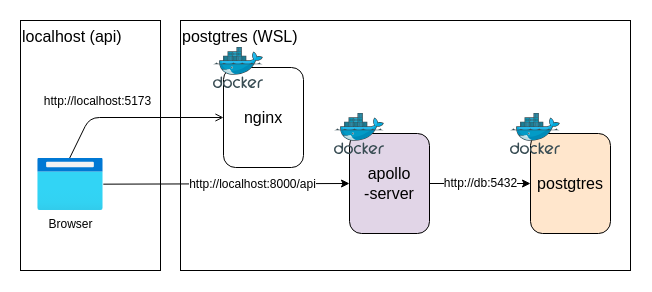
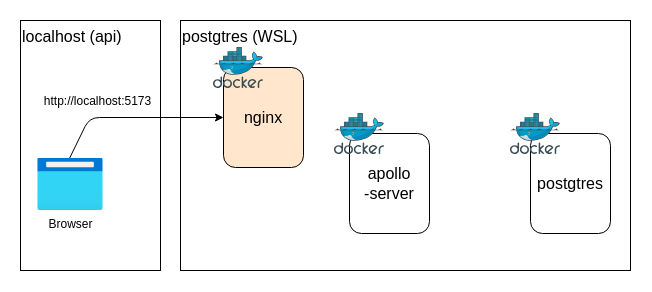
  <mxCell id="0" />
  <mxCell id="1" parent="0" />
  <mxCell id="2" value="&lt;font style=&quot;font-size: 16px;&quot; color=&quot;#000000&quot;&gt;postgtres (WSL)&lt;/font&gt;" style="rounded=0;whiteSpace=wrap;html=1;fillColor=#FFFFFF;strokeColor=#000000;verticalAlign=top;align=left;" vertex="1" parent="1"><mxGeometry x="180" y="20" width="450" height="250" as="geometry" /></mxCell>
  <mxCell id="3" value="" style="edgeStyle=none;html=1;fontColor=#000000;" edge="1" parent="1" source="4" target="5"><mxGeometry relative="1" as="geometry" /></mxCell>
- <mxCell id="4" value="&lt;font style=&quot;font-size: 16px;&quot;&gt;nginx&lt;/font&gt;" style="rounded=1;whiteSpace=wrap;html=1;strokeColor=#000000;fontColor=#000000;fillColor=#FFFFFF;" vertex="1" parent="1"><mxGeometry x="223" y="67" width="80" height="100" as="geometry" /></mxCell>
+ <mxCell id="4" value="&lt;font style=&quot;font-size: 16px;&quot;&gt;nginx&lt;/font&gt;" style="rounded=1;whiteSpace=wrap;html=1;strokeColor=#000000;fontColor=#000000;fillColor=#ffe6cc;" vertex="1" parent="1"><mxGeometry x="223" y="67" width="80" height="100" as="geometry" /></mxCell>
  <mxCell id="5" value="" style="sketch=0;aspect=fixed;html=1;points=[];align=center;image;fontSize=12;image=img/lib/mscae/Docker.svg;strokeColor=#000000;fillColor=#FFFFFF;" vertex="1" parent="1"><mxGeometry x="213" y="47" width="50" height="41" as="geometry" /></mxCell>
- <mxCell id="6" value="http://db:5432" style="edgeStyle=none;html=1;entryX=0;entryY=0.5;entryDx=0;entryDy=0;labelBackgroundColor=#FFFFFF;strokeColor=#000000;fontSize=12;fontColor=#000000;" edge="1" parent="1" source="7" target="8"><mxGeometry relative="1" as="geometry" /></mxCell>
- <mxCell id="7" value="&lt;font style=&quot;font-size: 16px;&quot;&gt;apollo&lt;br&gt;-server&lt;/font&gt;" style="rounded=1;whiteSpace=wrap;html=1;strokeColor=#000000;fontColor=#000000;fillColor=#e1d5e7;" vertex="1" parent="1"><mxGeometry x="349" y="133" width="80" height="100" as="geometry" /></mxCell>
- <mxCell id="8" value="&lt;font style=&quot;font-size: 16px;&quot;&gt;postgtres&lt;/font&gt;" style="rounded=1;whiteSpace=wrap;html=1;strokeColor=#000000;fontColor=#000000;fillColor=#ffe6cc;" vertex="1" parent="1"><mxGeometry x="530" y="133" width="80" height="100" as="geometry" /></mxCell>
+ <mxCell id="7" value="&lt;font style=&quot;font-size: 16px;&quot;&gt;apollo&lt;br&gt;-server&lt;/font&gt;" style="rounded=1;whiteSpace=wrap;html=1;strokeColor=#000000;fontColor=#000000;fillColor=#FFFFFF;" vertex="1" parent="1"><mxGeometry x="349" y="133" width="80" height="100" as="geometry" /></mxCell>
+ <mxCell id="8" value="&lt;font style=&quot;font-size: 16px;&quot;&gt;postgtres&lt;/font&gt;" style="rounded=1;whiteSpace=wrap;html=1;strokeColor=#000000;fontColor=#000000;fillColor=#FFFFFF;" vertex="1" parent="1"><mxGeometry x="530" y="133" width="80" height="100" as="geometry" /></mxCell>
  <mxCell id="9" value="" style="sketch=0;aspect=fixed;html=1;points=[];align=center;image;fontSize=12;image=img/lib/mscae/Docker.svg;strokeColor=#000000;fillColor=#FFFFFF;" vertex="1" parent="1"><mxGeometry x="334" y="113" width="50" height="41" as="geometry" /></mxCell>
  <mxCell id="10" value="" style="sketch=0;aspect=fixed;html=1;points=[];align=center;image;fontSize=12;image=img/lib/mscae/Docker.svg;strokeColor=#000000;fillColor=#FFFFFF;" vertex="1" parent="1"><mxGeometry x="510" y="113" width="50" height="41" as="geometry" /></mxCell>
  <mxCell id="11" value="&lt;font color=&quot;#000000&quot;&gt;&lt;span style=&quot;font-size: 16px;&quot;&gt;localhost (api)&lt;/span&gt;&lt;/font&gt;" style="rounded=0;whiteSpace=wrap;html=1;fillColor=#FFFFFF;strokeColor=#000000;verticalAlign=top;align=left;" vertex="1" parent="1"><mxGeometry x="20" y="20" width="140" height="250" as="geometry" /></mxCell>
- <mxCell id="12" value="&lt;font style=&quot;font-size: 12px;&quot;&gt;http://localhost:8000/api&lt;/font&gt;" style="edgeStyle=none;html=1;entryX=0;entryY=0.5;entryDx=0;entryDy=0;labelBackgroundColor=#FFFFFF;strokeColor=#000000;fontSize=14;fontColor=#000000;" edge="1" parent="1" source="14" target="7"><mxGeometry x="0.213" relative="1" as="geometry"><mxPoint as="offset" /></mxGeometry></mxCell>
- <mxCell id="13" value="&lt;font style=&quot;font-size: 12px;&quot;&gt;http://localhost:5173&lt;/font&gt;" style="edgeStyle=none;html=1;entryX=0;entryY=0.5;entryDx=0;entryDy=0;labelBackgroundColor=#FFFFFF;strokeColor=#000000;fontSize=14;fontColor=#000000;exitX=0.479;exitY=0.022;exitDx=0;exitDy=0;exitPerimeter=0;endArrow=open;" edge="1" parent="1" source="14" target="4"><mxGeometry x="-0.401" y="17" relative="1" as="geometry"><Array as="points"><mxPoint x="89" y="117" /></Array><mxPoint as="offset" /></mxGeometry></mxCell>
+ <mxCell id="13" value="&lt;font style=&quot;font-size: 12px;&quot;&gt;http://localhost:5173&lt;/font&gt;" style="edgeStyle=none;html=1;entryX=0;entryY=0.5;entryDx=0;entryDy=0;labelBackgroundColor=#FFFFFF;strokeColor=#000000;fontSize=14;fontColor=#000000;exitX=0.479;exitY=0.022;exitDx=0;exitDy=0;exitPerimeter=0;" edge="1" parent="1" source="14" target="4"><mxGeometry x="-0.401" y="17" relative="1" as="geometry"><Array as="points"><mxPoint x="89" y="117" /></Array><mxPoint as="offset" /></mxGeometry></mxCell>
  <mxCell id="14" value="&lt;span style=&quot;background-color: rgb(255, 255, 255);&quot;&gt;Browser&lt;/span&gt;" style="aspect=fixed;html=1;points=[];align=center;image;fontSize=12;image=img/lib/azure2/general/Browser.svg;strokeColor=#000000;fontColor=#000000;fillColor=default;" vertex="1" parent="1"><mxGeometry x="37.18" y="157.5" width="65.63" height="52.5" as="geometry" /></mxCell>
